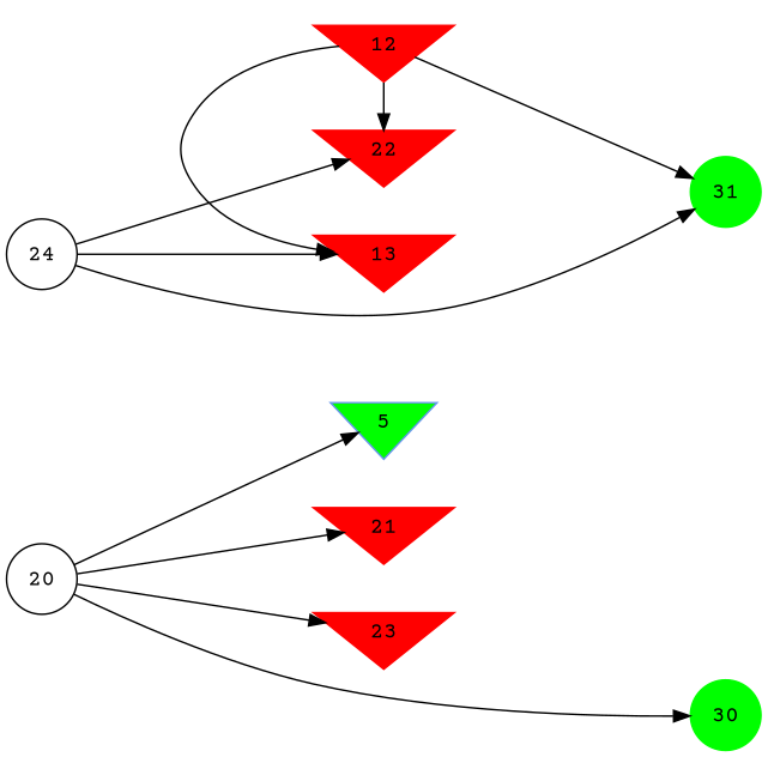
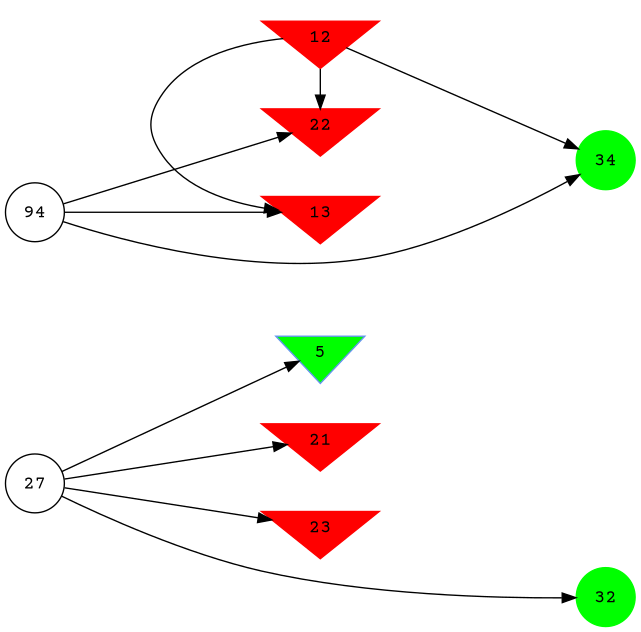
  digraph {
    fontname="Courier Prime"
    rankdir=LR
    ranksep=2.0
    node [color=red fontname="Courier Prime" shape=invtriangle style=filled]
    edge [fontname="Courier Prime"]
    5 [color=cornflowerblue fillcolor=green]
    12
    13
    21
    22
    23
-   24 [color=black shape=circle style=""]
-   27 [color=black shape=circle label=20 style=""]
-   30 [color=green shape=circle]
-   31 [color=green shape=circle]
+   24 [color=black shape=circle label=94 style=""]
+   27 [color=black shape=circle style=""]
+   30 [color=green shape=circle label=32]
+   31 [color=green shape=circle label=34]
    subgraph sub_1 {
      rank=same
      5
      12
      13
      21
      22
      23
    }
    subgraph sub_2 {
      rank=same
      24
      27
    }
    subgraph sub_3 {
      rank=same
      30
      31
    }
    12 -> 13
    12 -> 22
    12 -> 31
    24 -> 13
    24 -> 22
    24 -> 31
    27 -> 5
    27 -> 21
    27 -> 23
    27 -> 30
  }
